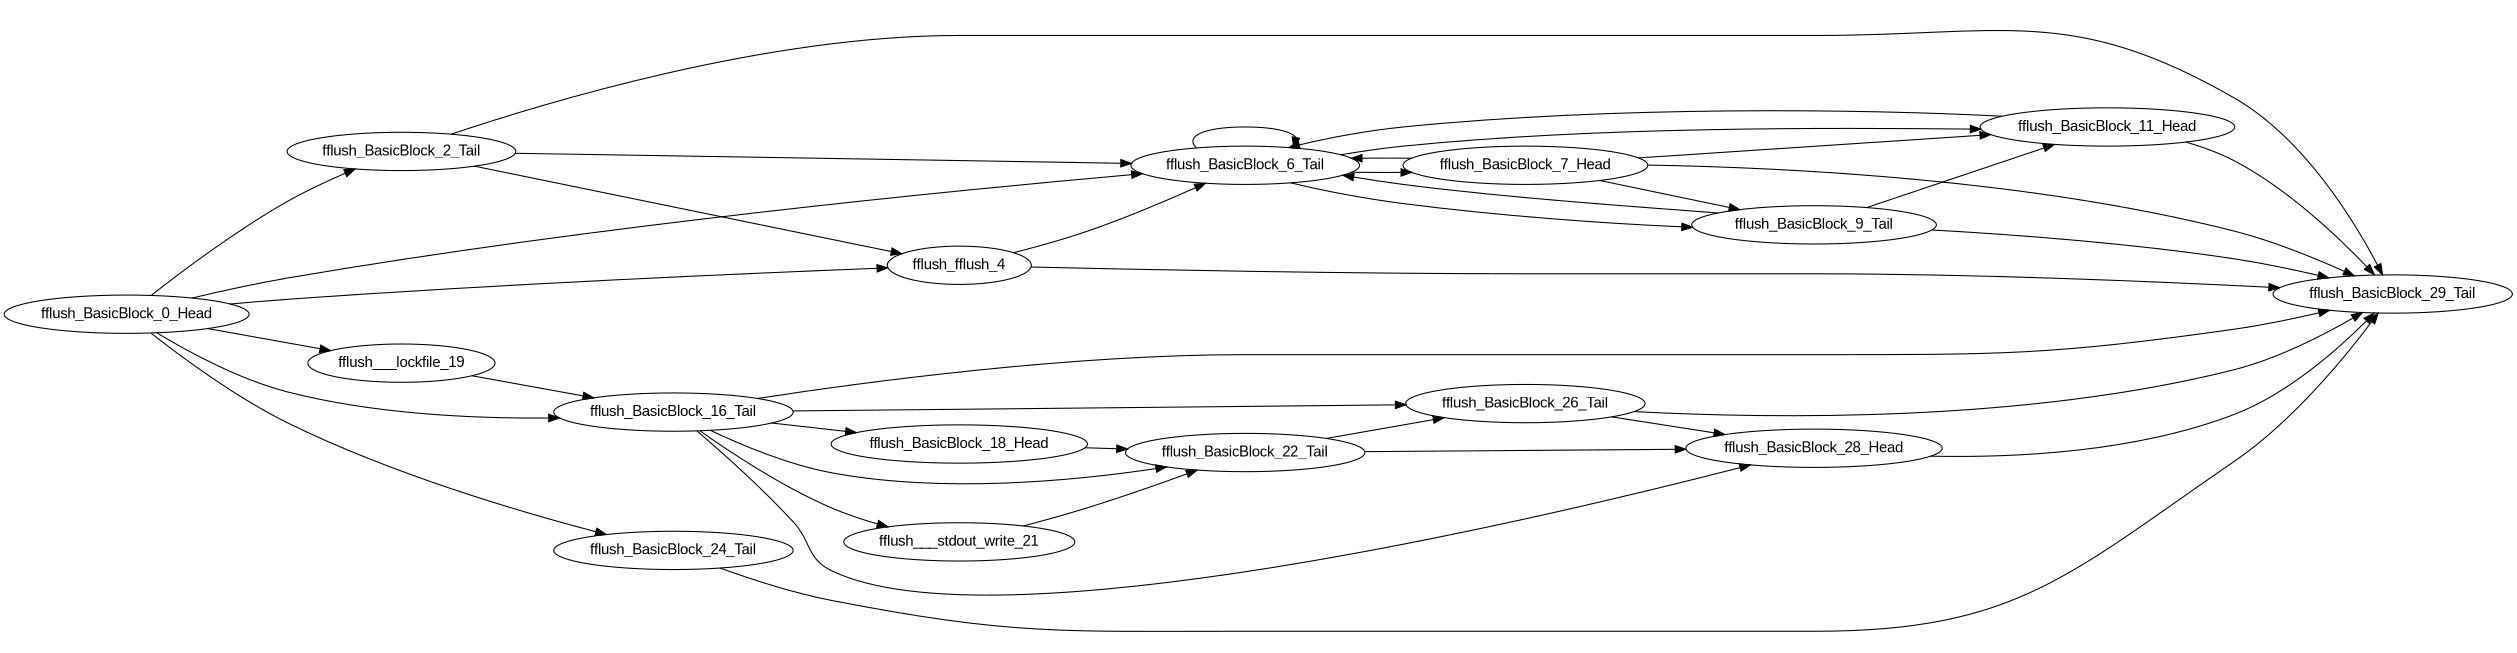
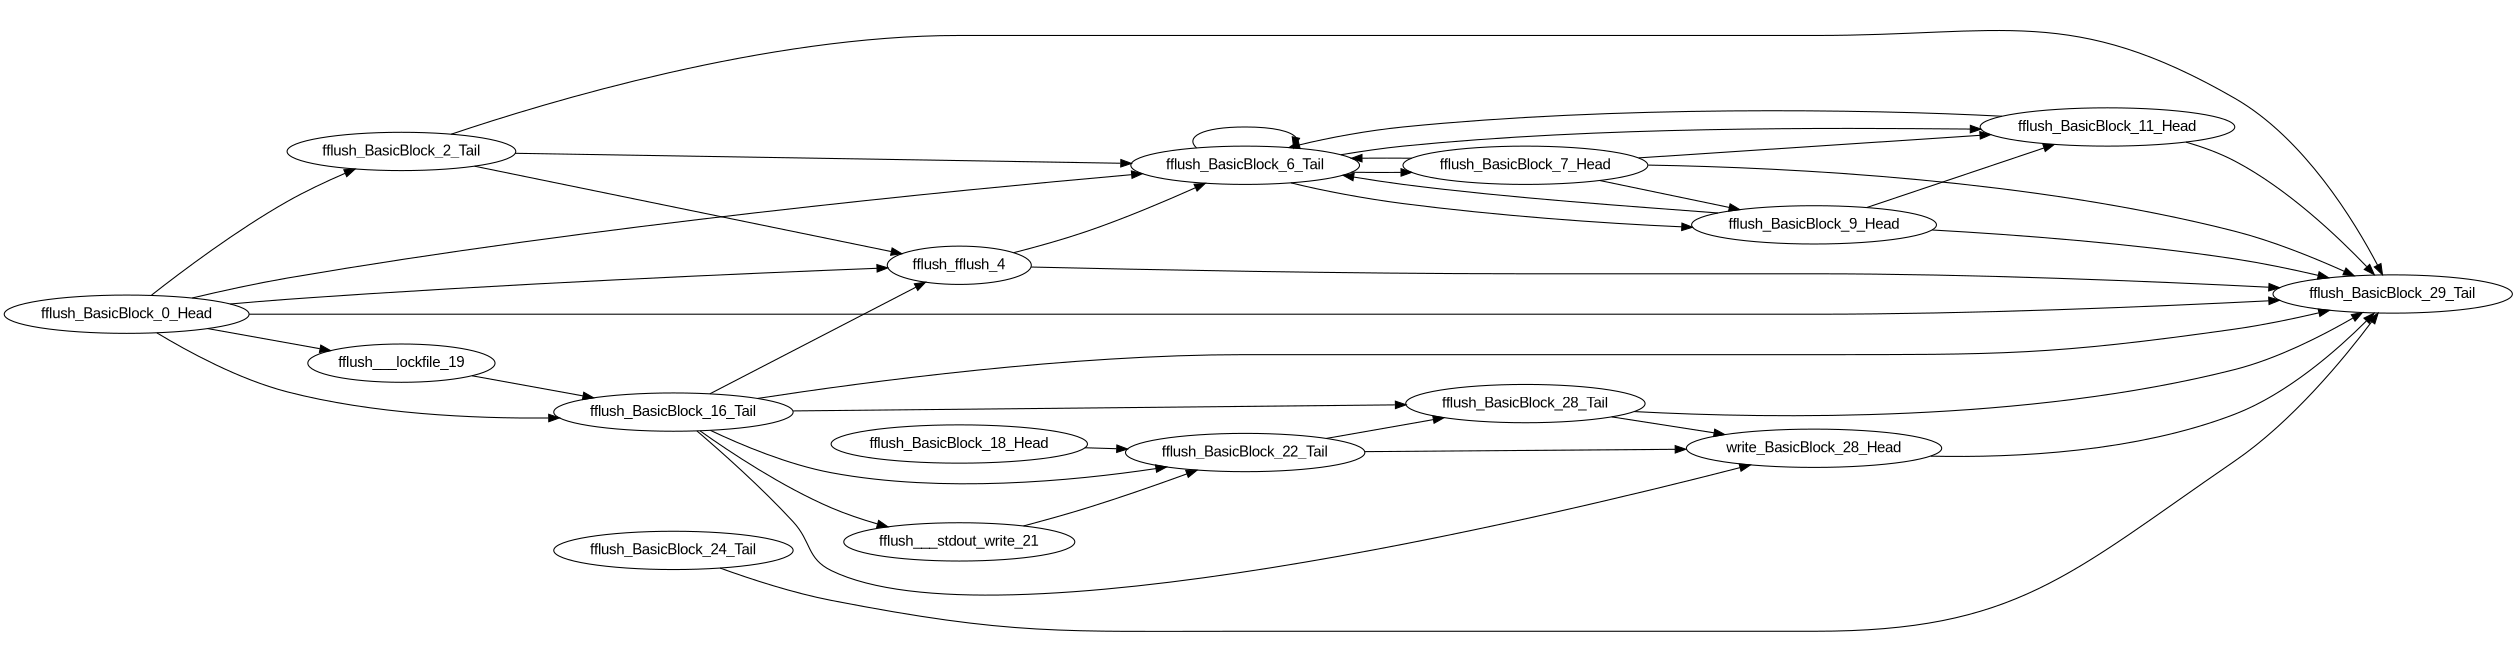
  digraph {
    fontname="Liberation Sans"
    rankdir=LR
    node [fontname="Liberation Sans"]
    edge [fontname="Liberation Sans"]
    fflush_BasicBlock_2_Tail
    fflush_fflush_4
    fflush_BasicBlock_29_Tail
    fflush_BasicBlock_6_Tail
-   fflush_BasicBlock_9_Tail
+   fflush_BasicBlock_9_Tail [label=fflush_BasicBlock_9_Head]
    fflush_BasicBlock_11_Head
    fflush_BasicBlock_7_Head
    fflush_BasicBlock_0_Head
    fflush_BasicBlock_16_Tail
    n10 [label=fflush___lockfile_19]
-   fflush_BasicBlock_26_Tail
-   fflush_BasicBlock_28_Head
+   fflush_BasicBlock_26_Tail [label=fflush_BasicBlock_28_Tail]
+   fflush_BasicBlock_28_Head [label=write_BasicBlock_28_Head]
    fflush___stdout_write_21
    fflush_BasicBlock_22_Tail
    fflush_BasicBlock_18_Head
    fflush_BasicBlock_24_Tail
    fflush_BasicBlock_2_Tail -> fflush_fflush_4
    fflush_BasicBlock_2_Tail -> fflush_BasicBlock_29_Tail
    fflush_BasicBlock_2_Tail -> fflush_BasicBlock_6_Tail
    fflush_fflush_4 -> fflush_BasicBlock_29_Tail
    fflush_fflush_4 -> fflush_BasicBlock_6_Tail
    fflush_BasicBlock_6_Tail -> fflush_BasicBlock_6_Tail
    fflush_BasicBlock_6_Tail -> fflush_BasicBlock_9_Tail
    fflush_BasicBlock_6_Tail -> fflush_BasicBlock_11_Head
    fflush_BasicBlock_6_Tail -> fflush_BasicBlock_7_Head
    fflush_BasicBlock_9_Tail -> fflush_BasicBlock_29_Tail
    fflush_BasicBlock_9_Tail -> fflush_BasicBlock_6_Tail
    fflush_BasicBlock_9_Tail -> fflush_BasicBlock_11_Head
    fflush_BasicBlock_11_Head -> fflush_BasicBlock_29_Tail
    fflush_BasicBlock_11_Head -> fflush_BasicBlock_6_Tail
    fflush_BasicBlock_7_Head -> fflush_BasicBlock_29_Tail
    fflush_BasicBlock_7_Head -> fflush_BasicBlock_6_Tail
    fflush_BasicBlock_7_Head -> fflush_BasicBlock_9_Tail
    fflush_BasicBlock_7_Head -> fflush_BasicBlock_11_Head
    fflush_BasicBlock_0_Head -> fflush_BasicBlock_2_Tail
    fflush_BasicBlock_0_Head -> fflush_fflush_4
-   fflush_BasicBlock_0_Head -> fflush_BasicBlock_24_Tail
+   fflush_BasicBlock_0_Head -> fflush_BasicBlock_29_Tail
    fflush_BasicBlock_0_Head -> fflush_BasicBlock_6_Tail
    fflush_BasicBlock_0_Head -> fflush_BasicBlock_16_Tail
    fflush_BasicBlock_0_Head -> n10
    fflush_BasicBlock_16_Tail -> fflush_BasicBlock_29_Tail
    fflush_BasicBlock_16_Tail -> fflush_BasicBlock_26_Tail
    fflush_BasicBlock_16_Tail -> fflush_BasicBlock_28_Head
    fflush_BasicBlock_16_Tail -> fflush___stdout_write_21
    fflush_BasicBlock_16_Tail -> fflush_BasicBlock_22_Tail
-   fflush_BasicBlock_16_Tail -> fflush_BasicBlock_18_Head
+   fflush_BasicBlock_16_Tail -> fflush_fflush_4
    n10 -> fflush_BasicBlock_16_Tail
    fflush_BasicBlock_26_Tail -> fflush_BasicBlock_29_Tail
    fflush_BasicBlock_26_Tail -> fflush_BasicBlock_28_Head
    fflush_BasicBlock_28_Head -> fflush_BasicBlock_29_Tail
    fflush___stdout_write_21 -> fflush_BasicBlock_22_Tail
    fflush_BasicBlock_22_Tail -> fflush_BasicBlock_26_Tail
    fflush_BasicBlock_22_Tail -> fflush_BasicBlock_28_Head
    fflush_BasicBlock_18_Head -> fflush_BasicBlock_22_Tail
    fflush_BasicBlock_24_Tail -> fflush_BasicBlock_29_Tail
  }
